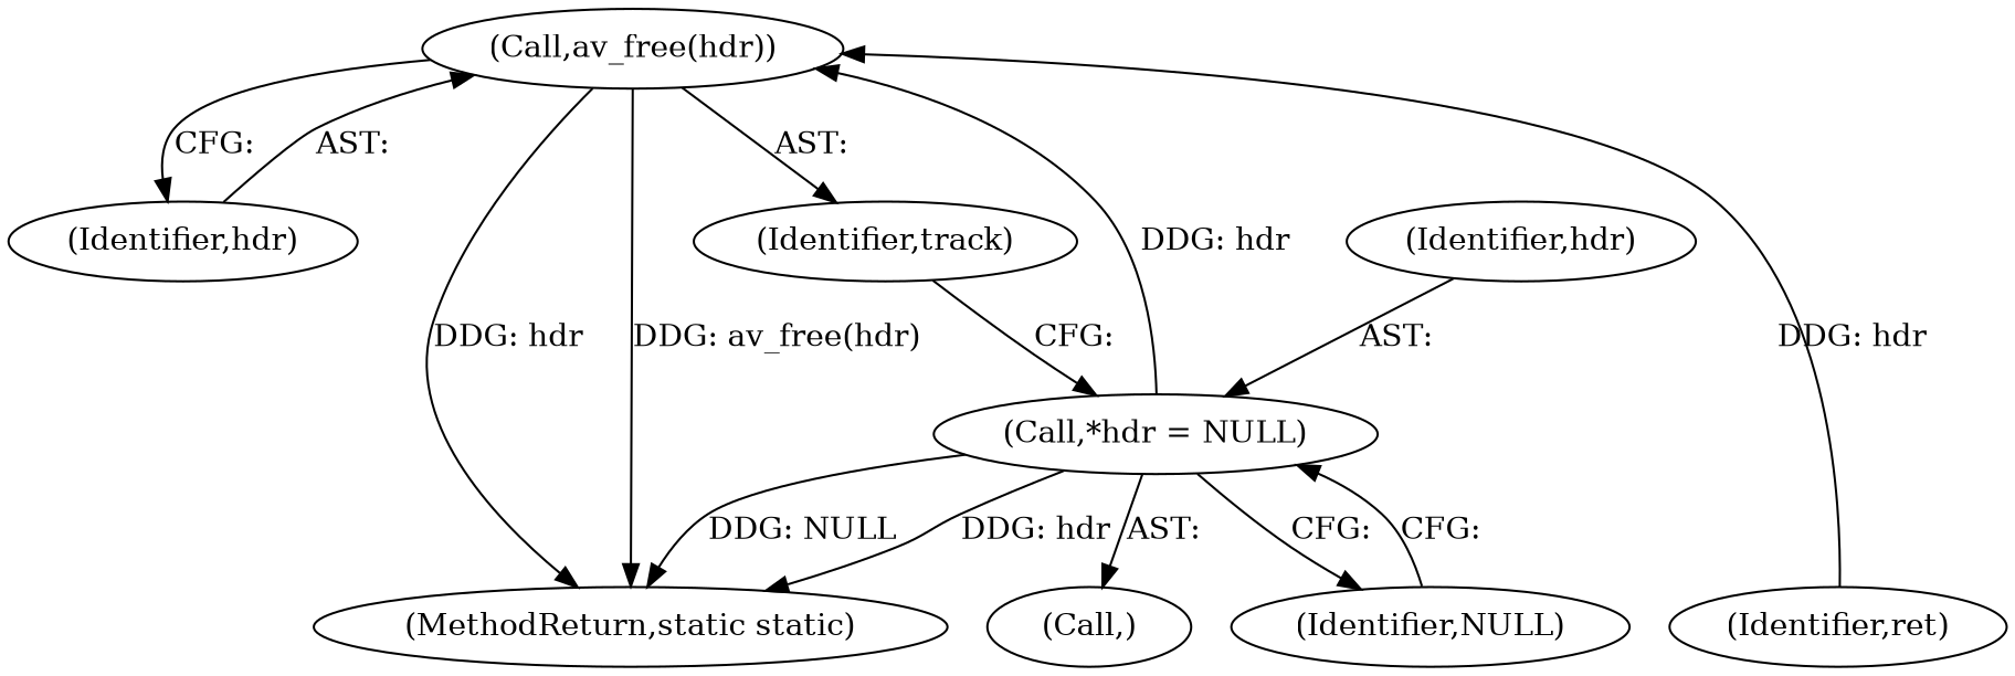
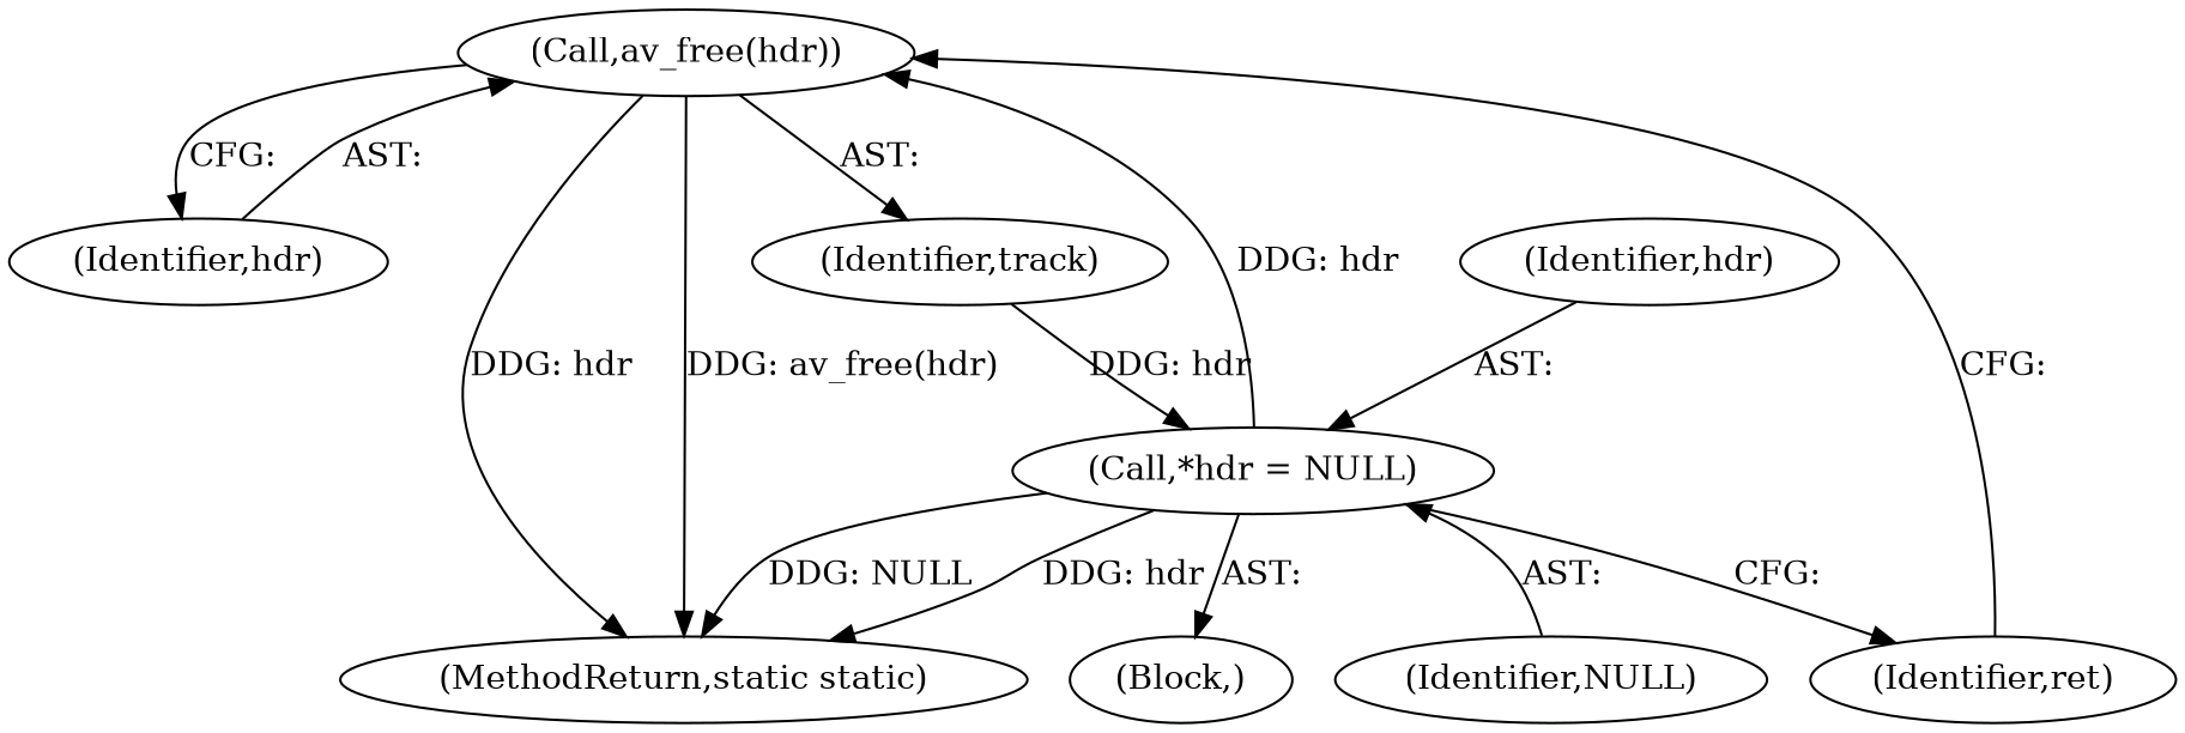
  digraph {
    n1 [label="(Call,av_free(hdr))"]
    n2 [label="(Identifier,hdr)"]
    n3 [label="(MethodReturn,static static)"]
    n4 [label="(Identifier,track)"]
-   n5 [label="(Call,)"]
+   n5 [label="(Block,)"]
    n6 [label="(Call,*hdr = NULL)"]
    n7 [label="(Identifier,NULL)"]
    n8 [label="(Identifier,ret)"]
    n9 [label="(Identifier,hdr)"]
    n1 -> n2 [label="CFG: "]
    n1 -> n3 [label="DDG: hdr"]
    n1 -> n3 [label="DDG: av_free(hdr)"]
    n1 -> n4 [label="AST: "]
    n2 -> n1 [label="AST: "]
-   n4 -> n6 [label="CFG: "]
+   n4 -> n6 [label="DDG: hdr"]
    n6 -> n1 [label="DDG: hdr"]
    n6 -> n3 [label="DDG: NULL"]
    n6 -> n3 [label="DDG: hdr"]
    n6 -> n5 [label="AST: "]
-   n6 -> n7 [label="CFG: "]
-   n7 -> n6 [label="CFG: "]
-   n8 -> n1 [label="DDG: hdr"]
+   n6 -> n8 [label="CFG: "]
+   n7 -> n6 [label="AST: "]
+   n8 -> n1 [label="CFG: "]
    n9 -> n6 [label="AST: "]
  }
